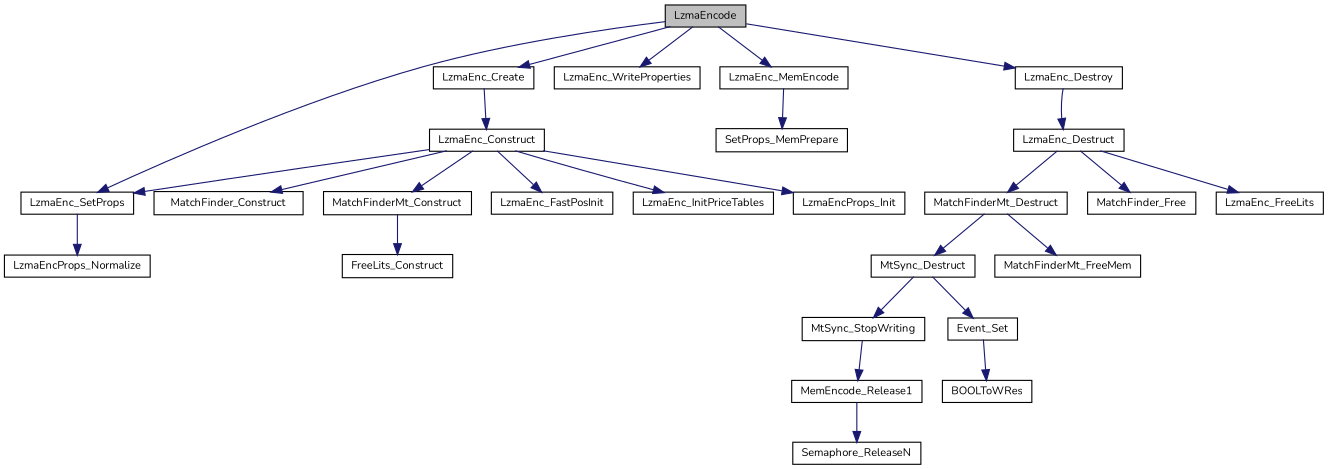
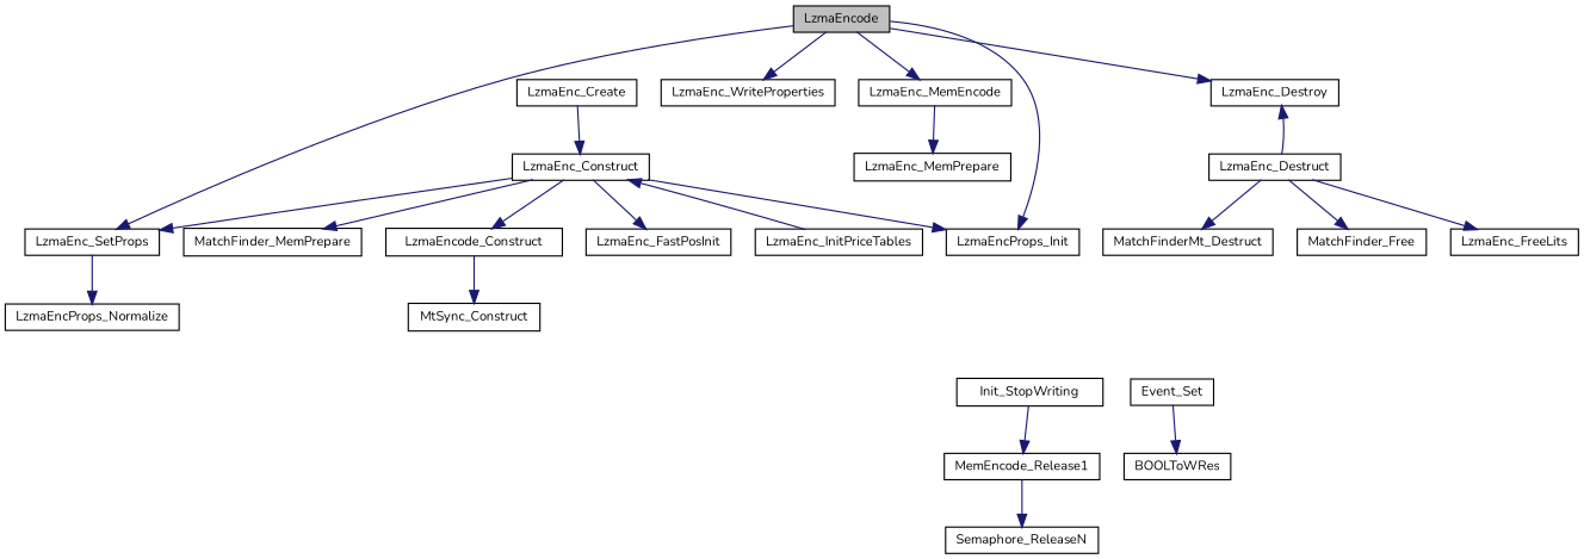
  digraph {
    fontname=Nunito
    rankdir=TB
    node [color=black fillcolor=white fontname=Nunito fontsize=10 shape=record style=filled]
    edge [color=midnightblue fontname=Nunito fontsize=10 labelfontname=Helvetica labelfontsize=10 style=solid]
    n1 [fillcolor=grey75 fontcolor=black height=0.2 label=LzmaEncode width=0.4]
    n2 [height=0.2 label=LzmaEnc_Create width=0.4]
    n3 [height=0.2 label=LzmaEnc_SetProps width=0.4]
    n4 [height=0.2 label=LzmaEnc_WriteProperties width=0.4]
    n5 [height=0.2 label=LzmaEnc_MemEncode width=0.4]
    n6 [height=0.2 label=LzmaEnc_Destroy width=0.4]
    n7 [height=0.2 label=LzmaEnc_Construct width=0.4]
    n8 [height=0.2 label=LzmaEncProps_Normalize width=0.4]
-   n9 [height=0.2 label=SetProps_MemPrepare width=0.4]
+   n9 [height=0.2 label=LzmaEnc_MemPrepare width=0.4]
    n10 [height=0.2 label=LzmaEnc_Destruct width=0.4]
-   n11 [height=0.2 label=MatchFinder_Construct width=0.4]
-   n12 [height=0.2 label=MatchFinderMt_Construct width=0.4]
+   n11 [height=0.2 label=MatchFinder_MemPrepare width=0.4]
+   n12 [height=0.2 label=LzmaEncode_Construct width=0.4]
    n13 [height=0.2 label=LzmaEncProps_Init width=0.4]
    n14 [height=0.2 label=LzmaEnc_FastPosInit width=0.4]
    n15 [height=0.2 label=LzmaEnc_InitPriceTables width=0.4]
-   n16 [height=0.2 label=FreeLits_Construct width=0.4]
+   n16 [height=0.2 label=MtSync_Construct width=0.4]
    n17 [height=0.2 label=MatchFinderMt_Destruct width=0.4]
    n18 [height=0.2 label=MatchFinder_Free width=0.4]
    n19 [height=0.2 label=LzmaEnc_FreeLits width=0.4]
-   n20 [height=0.2 label=MtSync_Destruct width=0.4]
-   n21 [height=0.2 label=MatchFinderMt_FreeMem width=0.4]
-   n22 [height=0.2 label=MtSync_StopWriting width=0.4]
+   n22 [height=0.2 label=Init_StopWriting width=0.4]
    n23 [height=0.2 label=Event_Set width=0.4]
    n24 [height=0.2 label=MemEncode_Release1 width=0.4]
    n25 [height=0.2 label=BOOLToWRes width=0.4]
    n26 [height=0.2 label=Semaphore_ReleaseN width=0.4]
-   n1 -> n2
+   n1 -> n13
    n1 -> n3
    n1 -> n4
    n1 -> n5
    n1 -> n6
    n2 -> n7
    n3 -> n8
    n5 -> n9
-   n6 -> n10
+   n10 -> n6
    n7 -> n3
    n7 -> n11
    n7 -> n12
    n7 -> n13
    n7 -> n14
-   n7 -> n15
+   n15 -> n7
    n10 -> n17
    n10 -> n18
    n10 -> n19
    n12 -> n16
-   n17 -> n20
-   n17 -> n21
-   n20 -> n22
-   n20 -> n23
    n22 -> n24
    n23 -> n25
    n24 -> n26
  }
